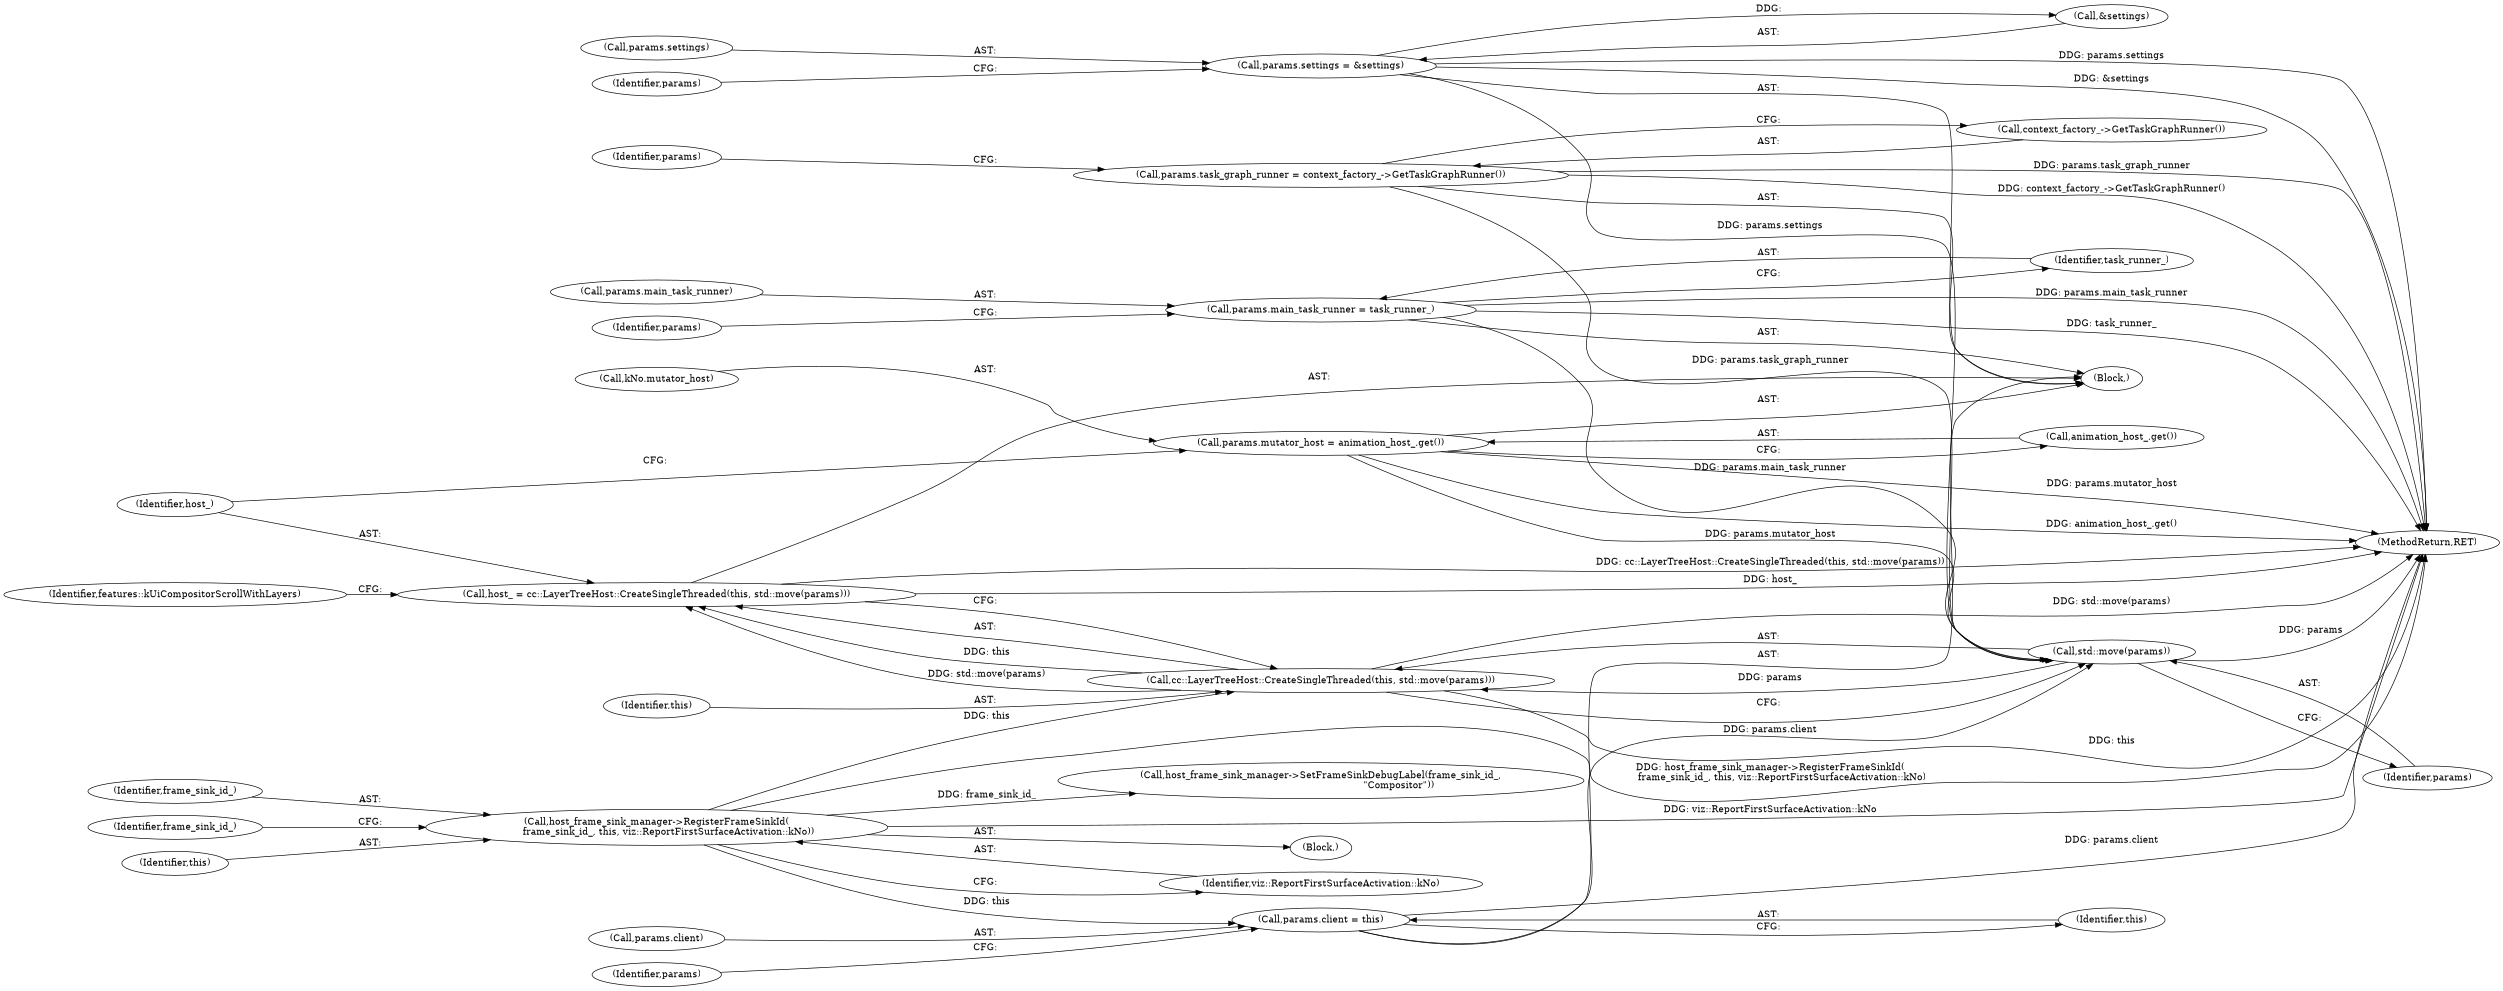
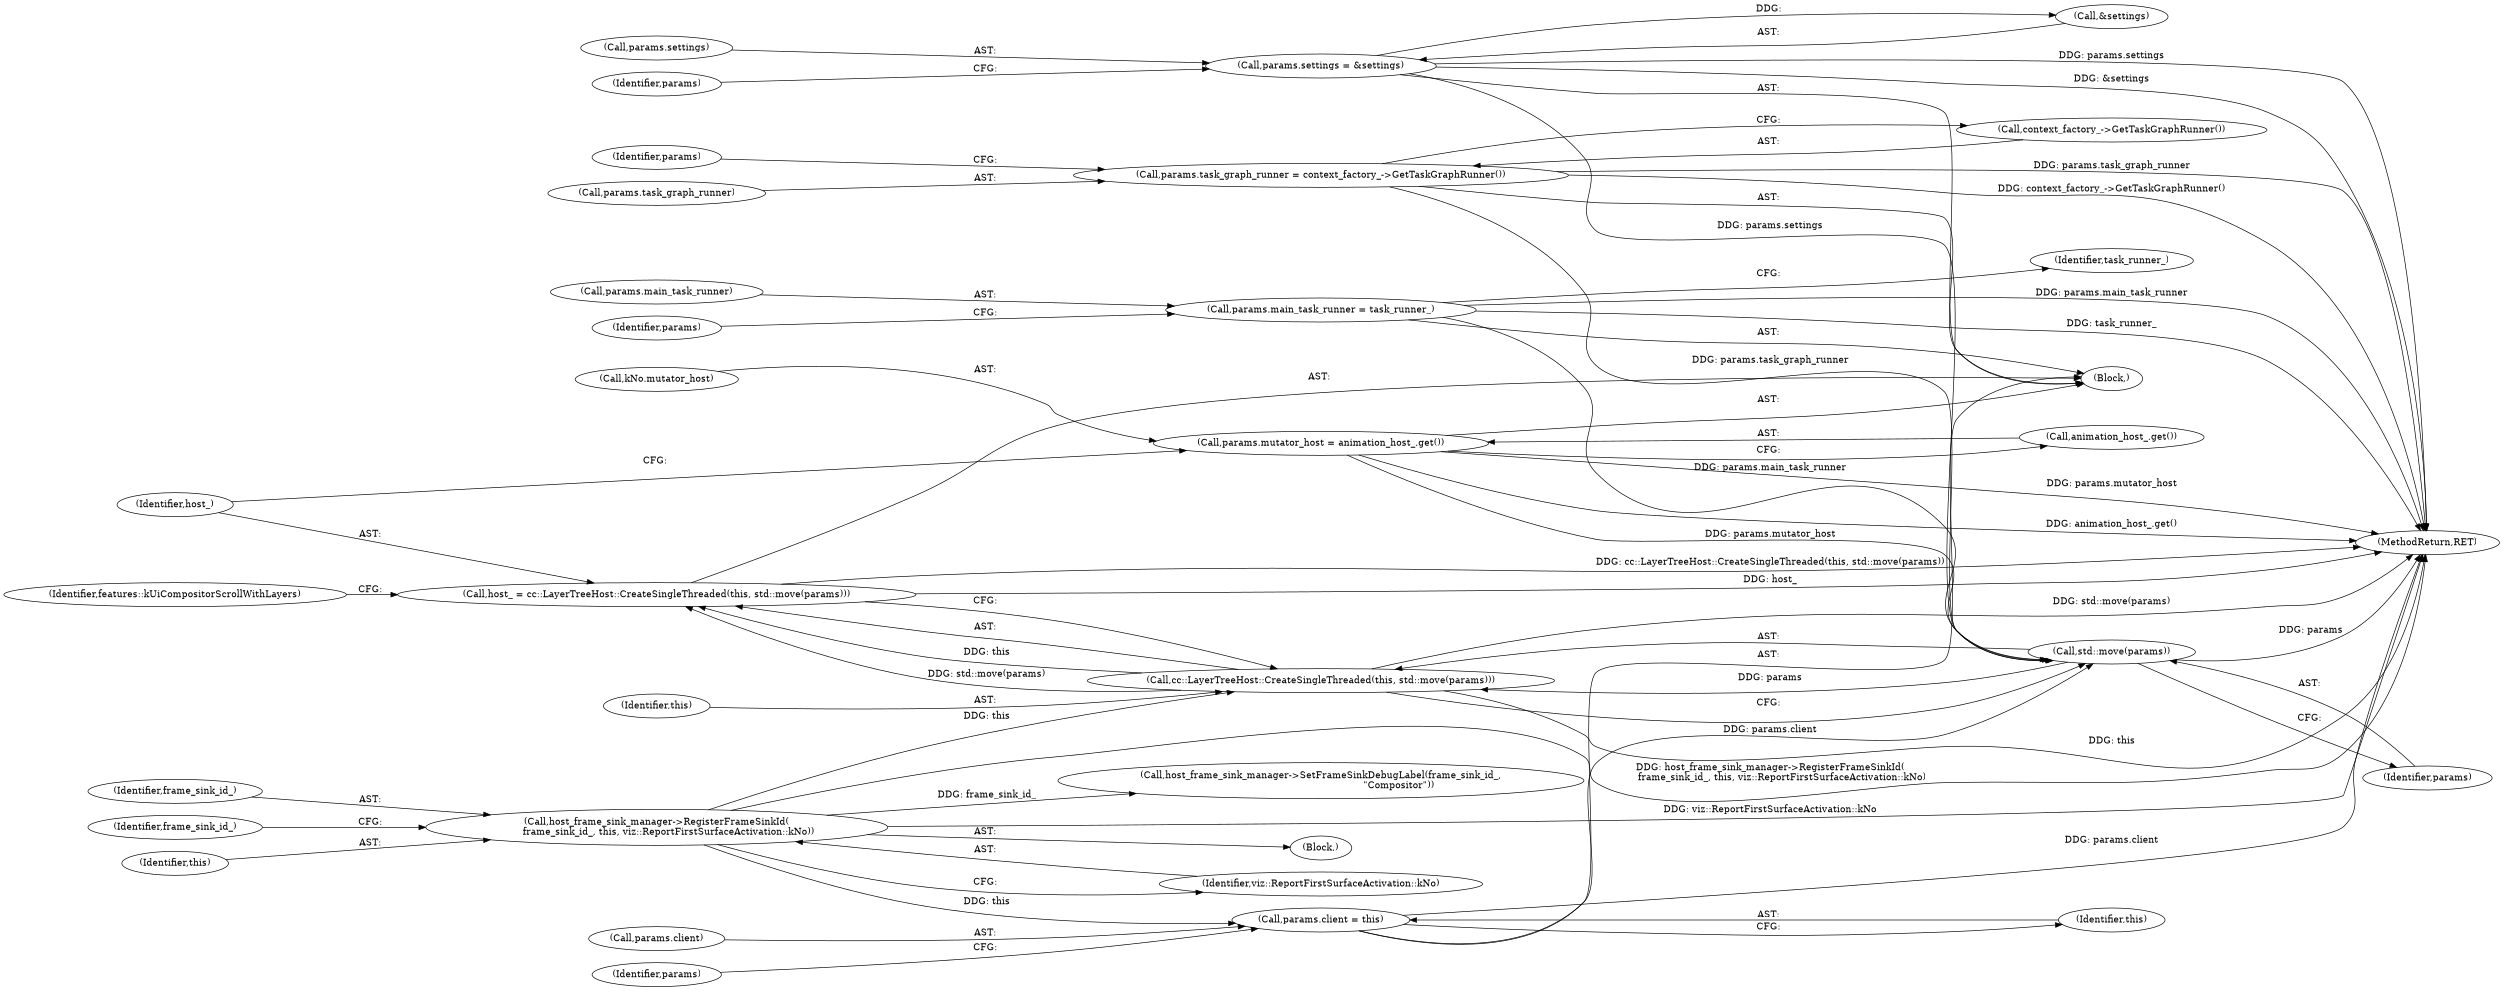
  digraph {
    rankdir=LR
    n1 [label="(Call,host_ = cc::LayerTreeHost::CreateSingleThreaded(this, std::move(params)))"]
    n2 [label="(Call,cc::LayerTreeHost::CreateSingleThreaded(this, std::move(params)))"]
    n3 [label="(Block,)"]
    n4 [label="(MethodReturn,RET)"]
    n5 [label="(Call,std::move(params))"]
    n6 [label="(Identifier,params)"]
    n7 [label="(Call,host_frame_sink_manager->RegisterFrameSinkId(\n        frame_sink_id_, this, viz::ReportFirstSurfaceActivation::kNo))"]
    n8 [label="(Call,params.client = this)"]
    n9 [label="(Block,)"]
    n10 [label="(Identifier,viz::ReportFirstSurfaceActivation::kNo)"]
    n11 [label="(Call,host_frame_sink_manager->SetFrameSinkDebugLabel(frame_sink_id_,\n                                                    \"Compositor\"))"]
    n12 [label="(Identifier,this)"]
    n13 [label="(Call,params.settings = &settings)"]
    n14 [label="(Call,&settings)"]
    n15 [label="(Call,params.task_graph_runner = context_factory_->GetTaskGraphRunner())"]
    n16 [label="(Call,context_factory_->GetTaskGraphRunner())"]
    n17 [label="(Call,params.main_task_runner = task_runner_)"]
    n18 [label="(Identifier,task_runner_)"]
    n19 [label="(Call,params.mutator_host = animation_host_.get())"]
    n20 [label="(Call,animation_host_.get())"]
+   n21 [label="(Call,params.task_graph_runner)"]
    n22 [label="(Identifier,this)"]
    n23 [label="(Identifier,frame_sink_id_)"]
    n24 [label="(Identifier,this)"]
    n25 [label="(Identifier,params)"]
    n26 [label="(Call,kNo.mutator_host)"]
    n27 [label="(Identifier,params)"]
    n28 [label="(Call,params.main_task_runner)"]
    n29 [label="(Identifier,frame_sink_id_)"]
    n30 [label="(Call,params.settings)"]
    n31 [label="(Call,params.client)"]
    n32 [label="(Identifier,features::kUiCompositorScrollWithLayers)"]
    n33 [label="(Identifier,params)"]
    n34 [label="(Identifier,params)"]
    n35 [label="(Identifier,host_)"]
    n1 -> n2 [label="CFG: "]
    n1 -> n3 [label="AST: "]
    n1 -> n4 [label="DDG: cc::LayerTreeHost::CreateSingleThreaded(this, std::move(params))"]
    n1 -> n4 [label="DDG: host_"]
    n2 -> n1 [label="AST: "]
    n2 -> n1 [label="DDG: this"]
    n2 -> n1 [label="DDG: std::move(params)"]
    n2 -> n4 [label="DDG: this"]
    n2 -> n4 [label="DDG: std::move(params)"]
    n2 -> n5 [label="CFG: "]
    n5 -> n2 [label="AST: "]
    n5 -> n2 [label="DDG: params"]
    n5 -> n4 [label="DDG: params"]
    n5 -> n6 [label="CFG: "]
    n6 -> n5 [label="AST: "]
    n7 -> n2 [label="DDG: this"]
    n7 -> n4 [label="DDG: viz::ReportFirstSurfaceActivation::kNo"]
    n7 -> n4 [label="DDG: host_frame_sink_manager->RegisterFrameSinkId(\n        frame_sink_id_, this, viz::ReportFirstSurfaceActivation::kNo)"]
    n7 -> n8 [label="DDG: this"]
    n7 -> n9 [label="AST: "]
    n7 -> n10 [label="CFG: "]
    n7 -> n11 [label="DDG: frame_sink_id_"]
    n8 -> n3 [label="AST: "]
    n8 -> n4 [label="DDG: params.client"]
    n8 -> n5 [label="DDG: params.client"]
    n8 -> n12 [label="CFG: "]
    n10 -> n7 [label="AST: "]
    n12 -> n8 [label="AST: "]
    n13 -> n3 [label="AST: "]
    n13 -> n4 [label="DDG: params.settings"]
    n13 -> n4 [label="DDG: &settings"]
    n13 -> n5 [label="DDG: params.settings"]
    n13 -> n14 [label="DDG: "]
    n14 -> n13 [label="AST: "]
    n15 -> n3 [label="AST: "]
    n15 -> n4 [label="DDG: params.task_graph_runner"]
    n15 -> n4 [label="DDG: context_factory_->GetTaskGraphRunner()"]
    n15 -> n5 [label="DDG: params.task_graph_runner"]
    n15 -> n16 [label="CFG: "]
    n16 -> n15 [label="AST: "]
    n17 -> n3 [label="AST: "]
    n17 -> n4 [label="DDG: task_runner_"]
    n17 -> n4 [label="DDG: params.main_task_runner"]
    n17 -> n5 [label="DDG: params.main_task_runner"]
    n17 -> n18 [label="CFG: "]
-   n18 -> n17 [label="AST: "]
    n19 -> n3 [label="AST: "]
    n19 -> n4 [label="DDG: animation_host_.get()"]
    n19 -> n4 [label="DDG: params.mutator_host"]
    n19 -> n5 [label="DDG: params.mutator_host"]
    n19 -> n20 [label="CFG: "]
    n20 -> n19 [label="AST: "]
+   n21 -> n15 [label="AST: "]
    n22 -> n7 [label="AST: "]
    n23 -> n7 [label="AST: "]
    n24 -> n2 [label="AST: "]
    n25 -> n8 [label="CFG: "]
    n26 -> n19 [label="AST: "]
    n27 -> n13 [label="CFG: "]
    n28 -> n17 [label="AST: "]
    n29 -> n7 [label="CFG: "]
    n30 -> n13 [label="AST: "]
    n31 -> n8 [label="AST: "]
    n32 -> n1 [label="CFG: "]
    n33 -> n15 [label="CFG: "]
    n34 -> n17 [label="CFG: "]
    n35 -> n1 [label="AST: "]
    n35 -> n19 [label="CFG: "]
  }
